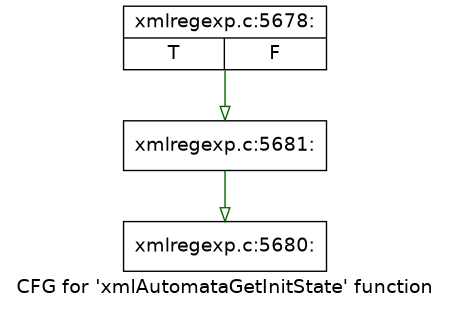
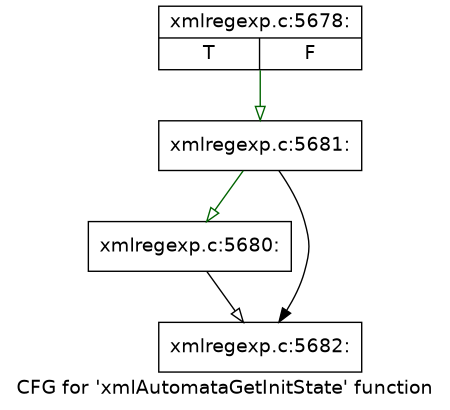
  digraph {
    fontname="DejaVu Sans"
    label="CFG for 'xmlAutomataGetInitState' function"
    node [fontname="DejaVu Sans" shape=record]
    edge [arrowhead=onormal color=darkgreen fontname="DejaVu Sans"]
    n1 [label="{xmlregexp.c:5678:|{<s0>T|<s1>F}}"]
    n2 [label="{xmlregexp.c:5681:}"]
    n3 [label="{xmlregexp.c:5680:}"]
+   n4 [label="{xmlregexp.c:5682:}"]
    n1 -> n2
    n2 -> n3
+   n2 -> n4 [arrowhead=normal color=black]
+   n3 -> n4 [color=black]
  }
